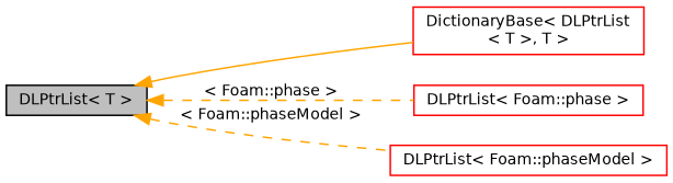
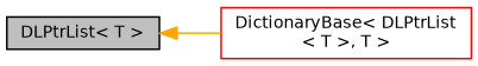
  digraph {
    rankdir=LR
    node [color=red fontname=Helvetica fontsize=10 shape=record]
    edge [color=orange dir=back fontname=Helvetica fontsize=10 labelfontname=Helvetica labelfontsize=10 style=dashed]
    n1 [color=black fillcolor=grey75 fontcolor=black height=0.2 label="DLPtrList\< T \>" style=filled width=0.4]
    n2 [height=0.2 label="DictionaryBase\< DLPtrList\l\< T \>, T \>" width=0.4]
-   n3 [height=0.2 label="DLPtrList\< Foam::phase \>" width=0.4]
-   n4 [height=0.2 label="DLPtrList\< Foam::phaseModel \>" width=0.4]
    n1 -> n2 [style=solid]
-   n1 -> n3 [label=" \< Foam::phase \>"]
-   n1 -> n4 [label=" \< Foam::phaseModel \>"]
  }
